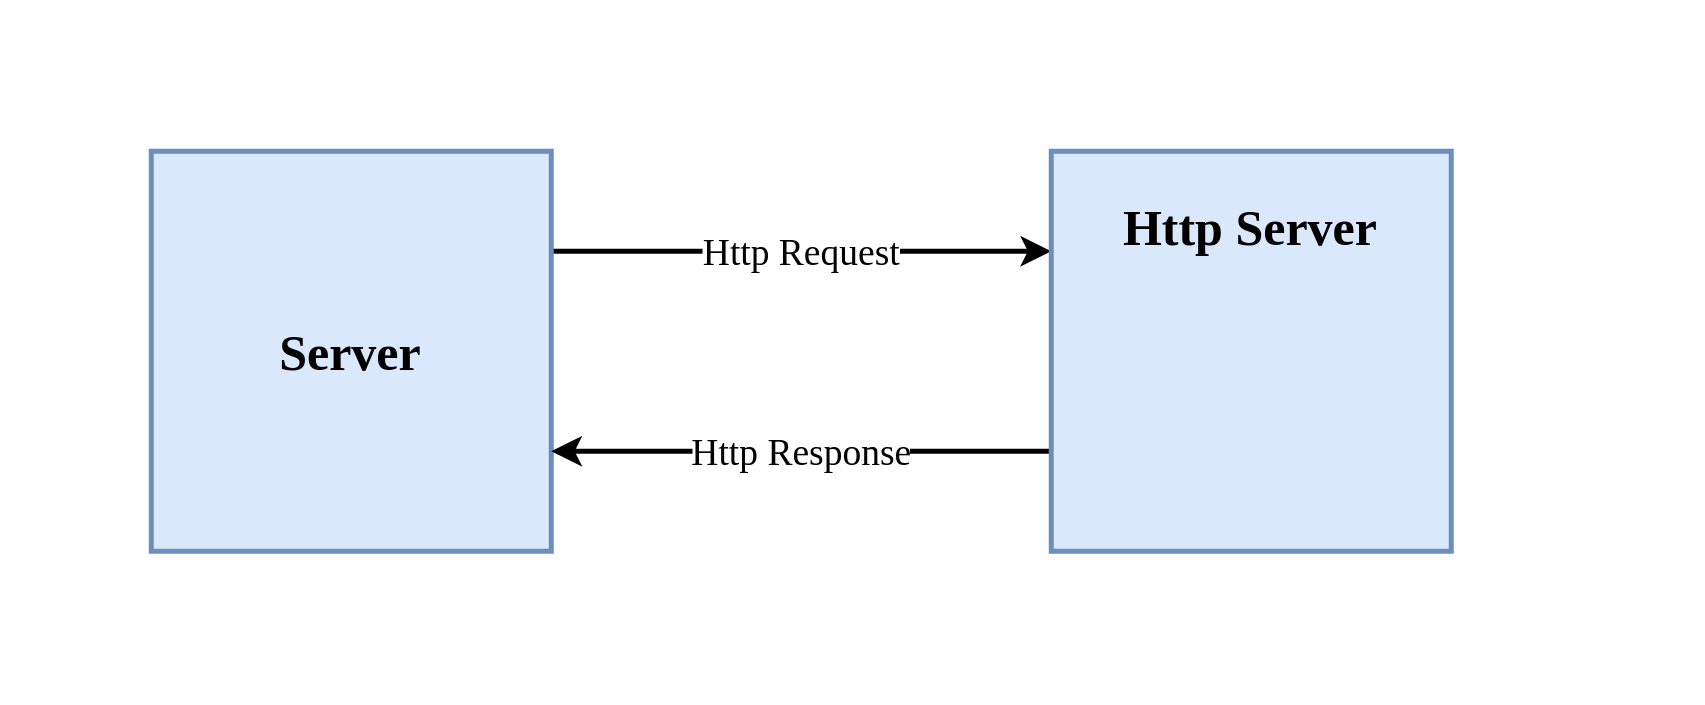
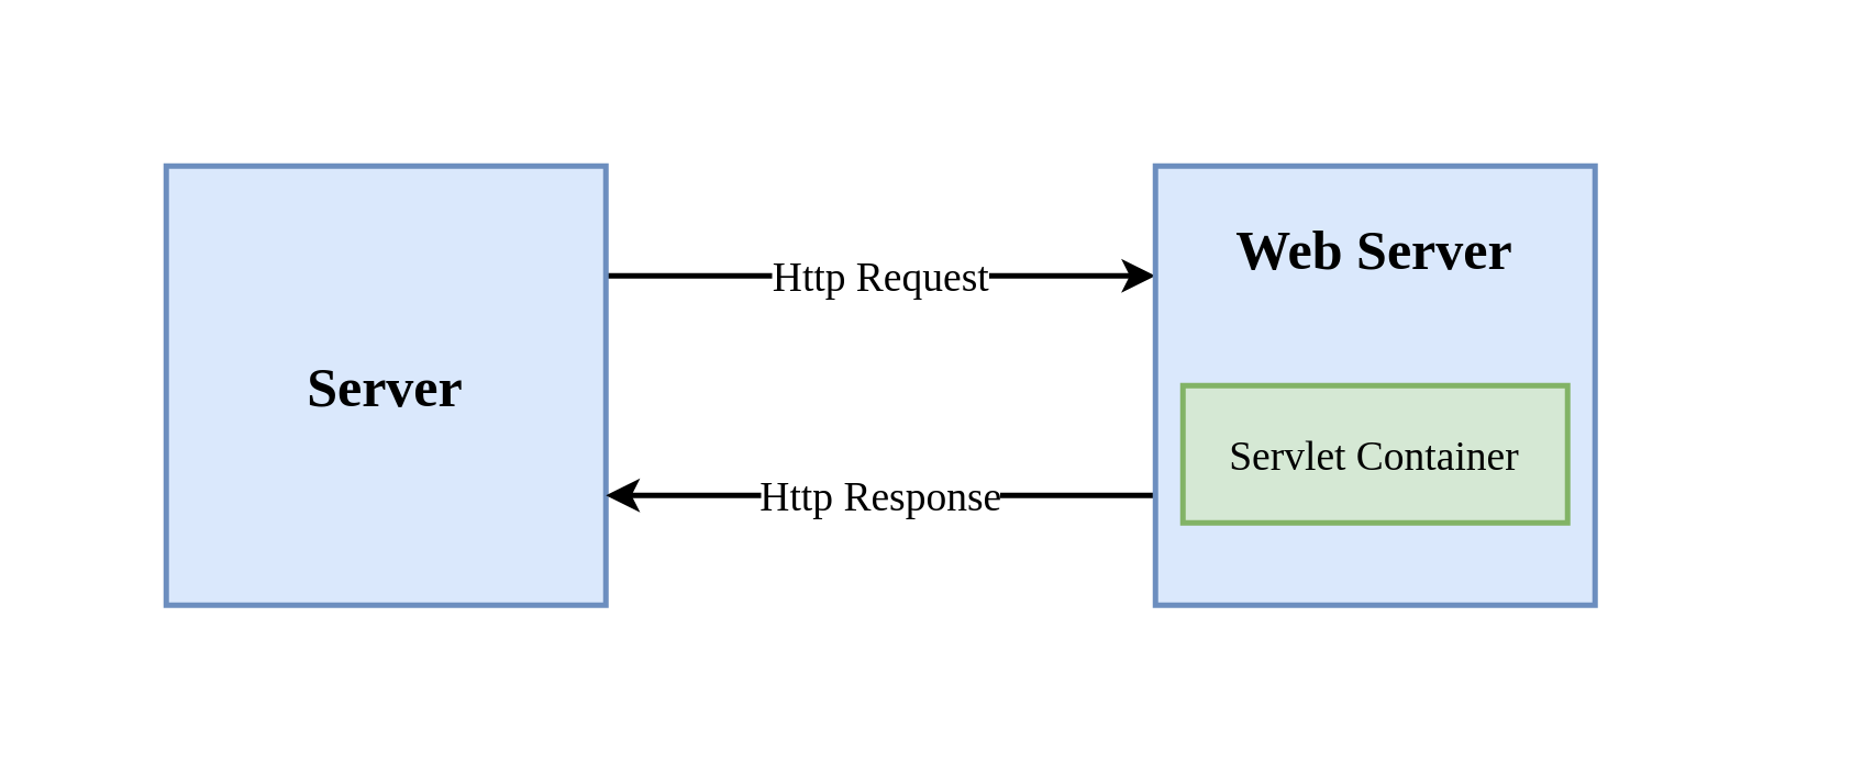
  <mxCell id="0" />
  <mxCell id="1" parent="0" />
  <mxCell id="2" value="" style="rounded=0;whiteSpace=wrap;html=1;strokeColor=none;" vertex="1" parent="1"><mxGeometry x="20" y="20" width="640" height="240" as="geometry" /></mxCell>
  <mxCell id="3" value="Http Request" style="edgeStyle=orthogonalEdgeStyle;rounded=0;orthogonalLoop=1;jettySize=auto;html=1;exitX=1;exitY=0.25;exitDx=0;exitDy=0;entryX=0;entryY=0.25;entryDx=0;entryDy=0;fontSize=15;fontFamily=맑은 고딕;strokeWidth=2;" parent="1" source="4" target="6" edge="1"><mxGeometry relative="1" as="geometry" /></mxCell>
  <mxCell id="4" value="Server" style="rounded=0;whiteSpace=wrap;html=1;fillColor=#dae8fc;strokeColor=#6c8ebf;fontFamily=맑은 고딕;fontSize=20;fontStyle=1;strokeWidth=2;" parent="1" vertex="1"><mxGeometry x="60" y="60" width="160" height="160" as="geometry" /></mxCell>
  <mxCell id="5" value="Http Response" style="edgeStyle=orthogonalEdgeStyle;rounded=0;orthogonalLoop=1;jettySize=auto;html=1;exitX=0;exitY=0.75;exitDx=0;exitDy=0;entryX=1;entryY=0.75;entryDx=0;entryDy=0;fontSize=15;fontFamily=맑은 고딕;strokeWidth=2;" parent="1" source="6" target="4" edge="1"><mxGeometry relative="1" as="geometry" /></mxCell>
- <mxCell id="6" value="Http Server" style="rounded=0;whiteSpace=wrap;html=1;fillColor=#dae8fc;strokeColor=#6c8ebf;fontFamily=맑은 고딕;fontSize=20;fontStyle=1;strokeWidth=2;verticalAlign=top;spacingTop=12;" parent="1" vertex="1"><mxGeometry x="420" y="60" width="160" height="160" as="geometry" /></mxCell>
+ <mxCell id="6" value="Web Server" style="rounded=0;whiteSpace=wrap;html=1;fillColor=#dae8fc;strokeColor=#6c8ebf;fontFamily=맑은 고딕;fontSize=20;fontStyle=1;strokeWidth=2;verticalAlign=top;spacingTop=12;" parent="1" vertex="1"><mxGeometry x="420" y="60" width="160" height="160" as="geometry" /></mxCell>
+ <mxCell id="7" value="Servlet Container" style="rounded=0;whiteSpace=wrap;html=1;strokeWidth=2;fontFamily=맑은 고딕;fontSize=15;fillColor=#d5e8d4;strokeColor=#82b366;" parent="1" vertex="1"><mxGeometry x="430" y="140" width="140" height="50" as="geometry" /></mxCell>
